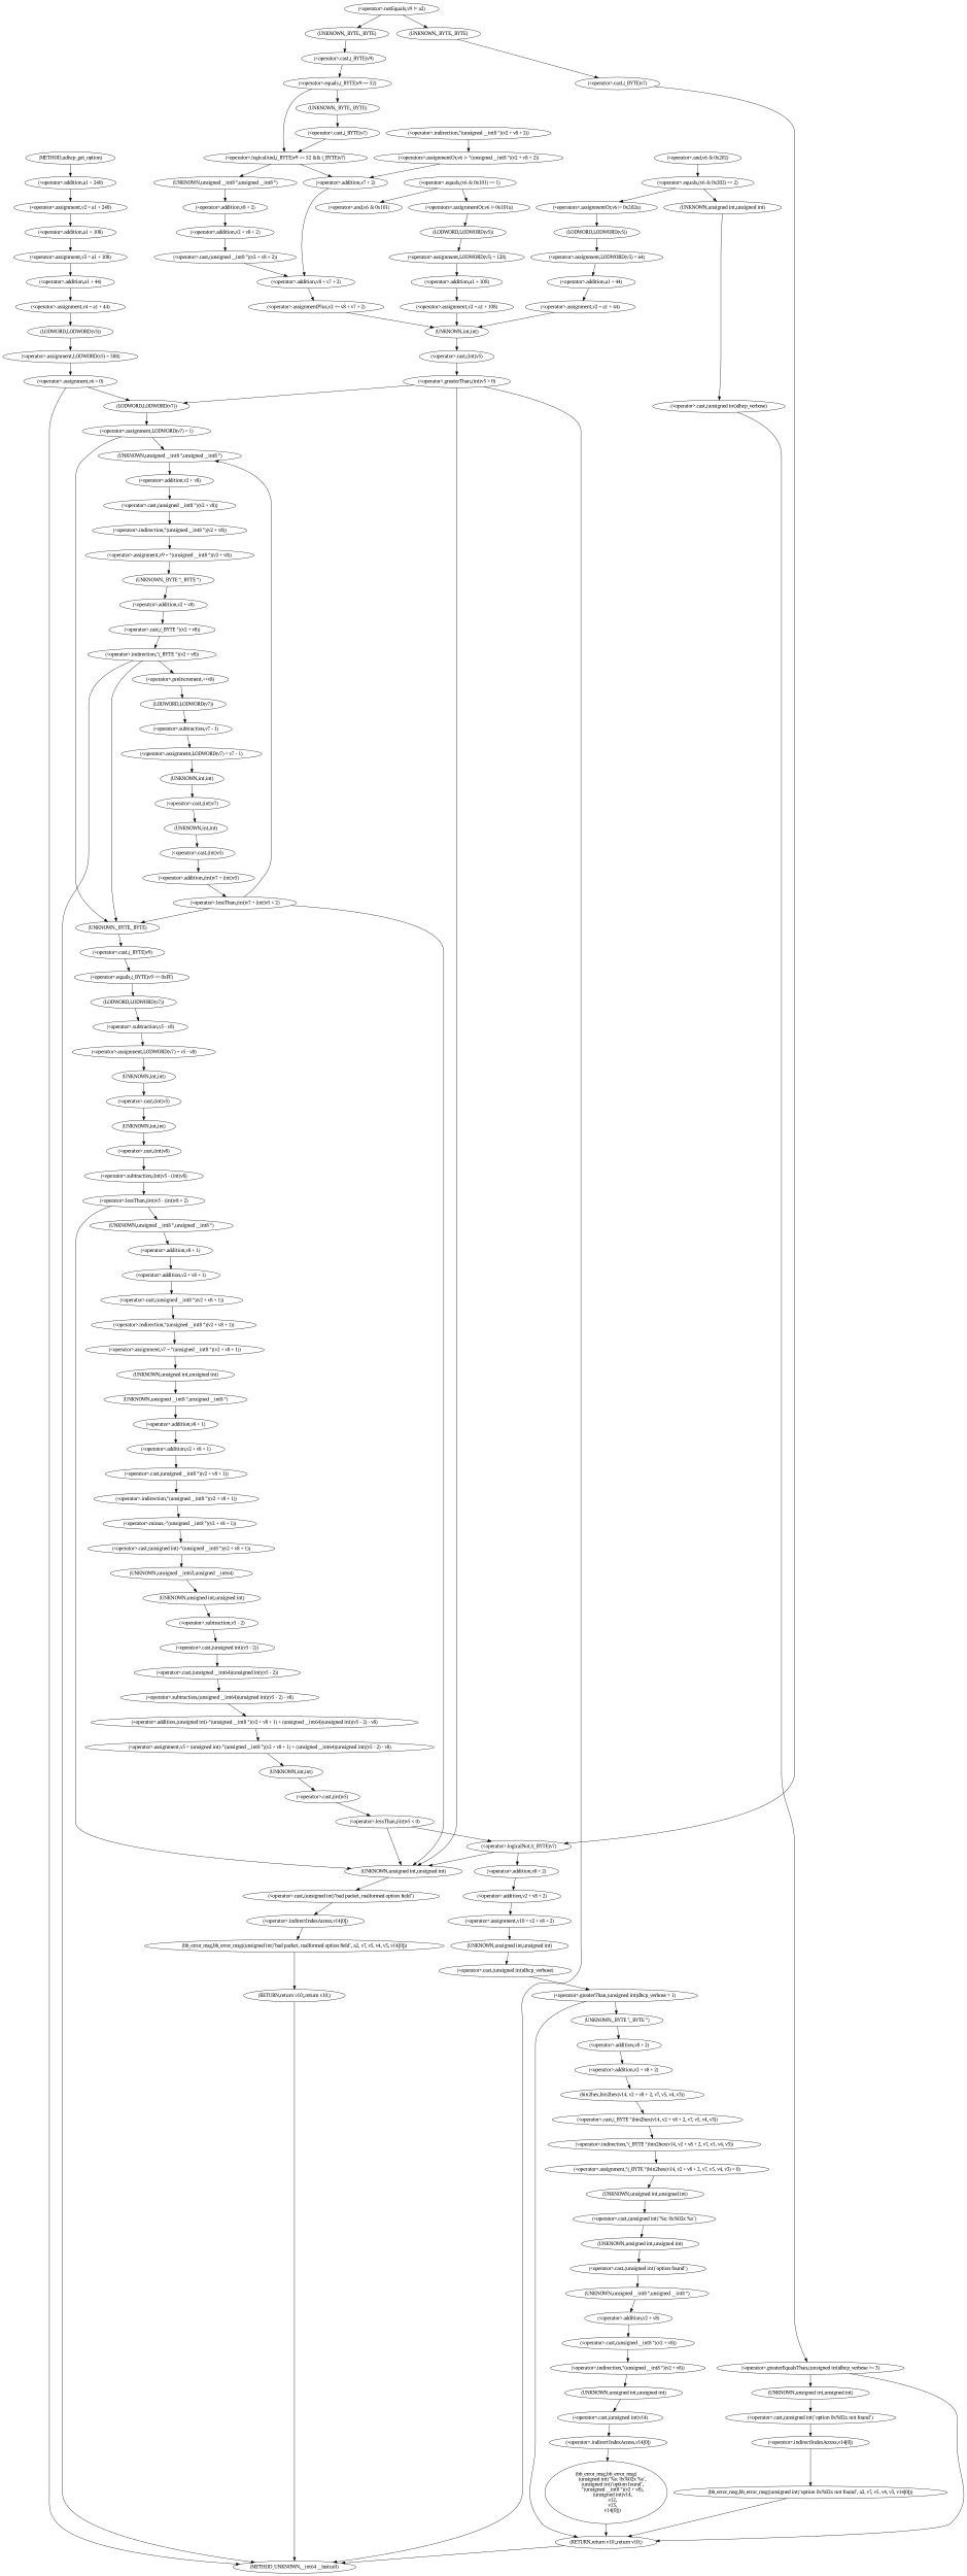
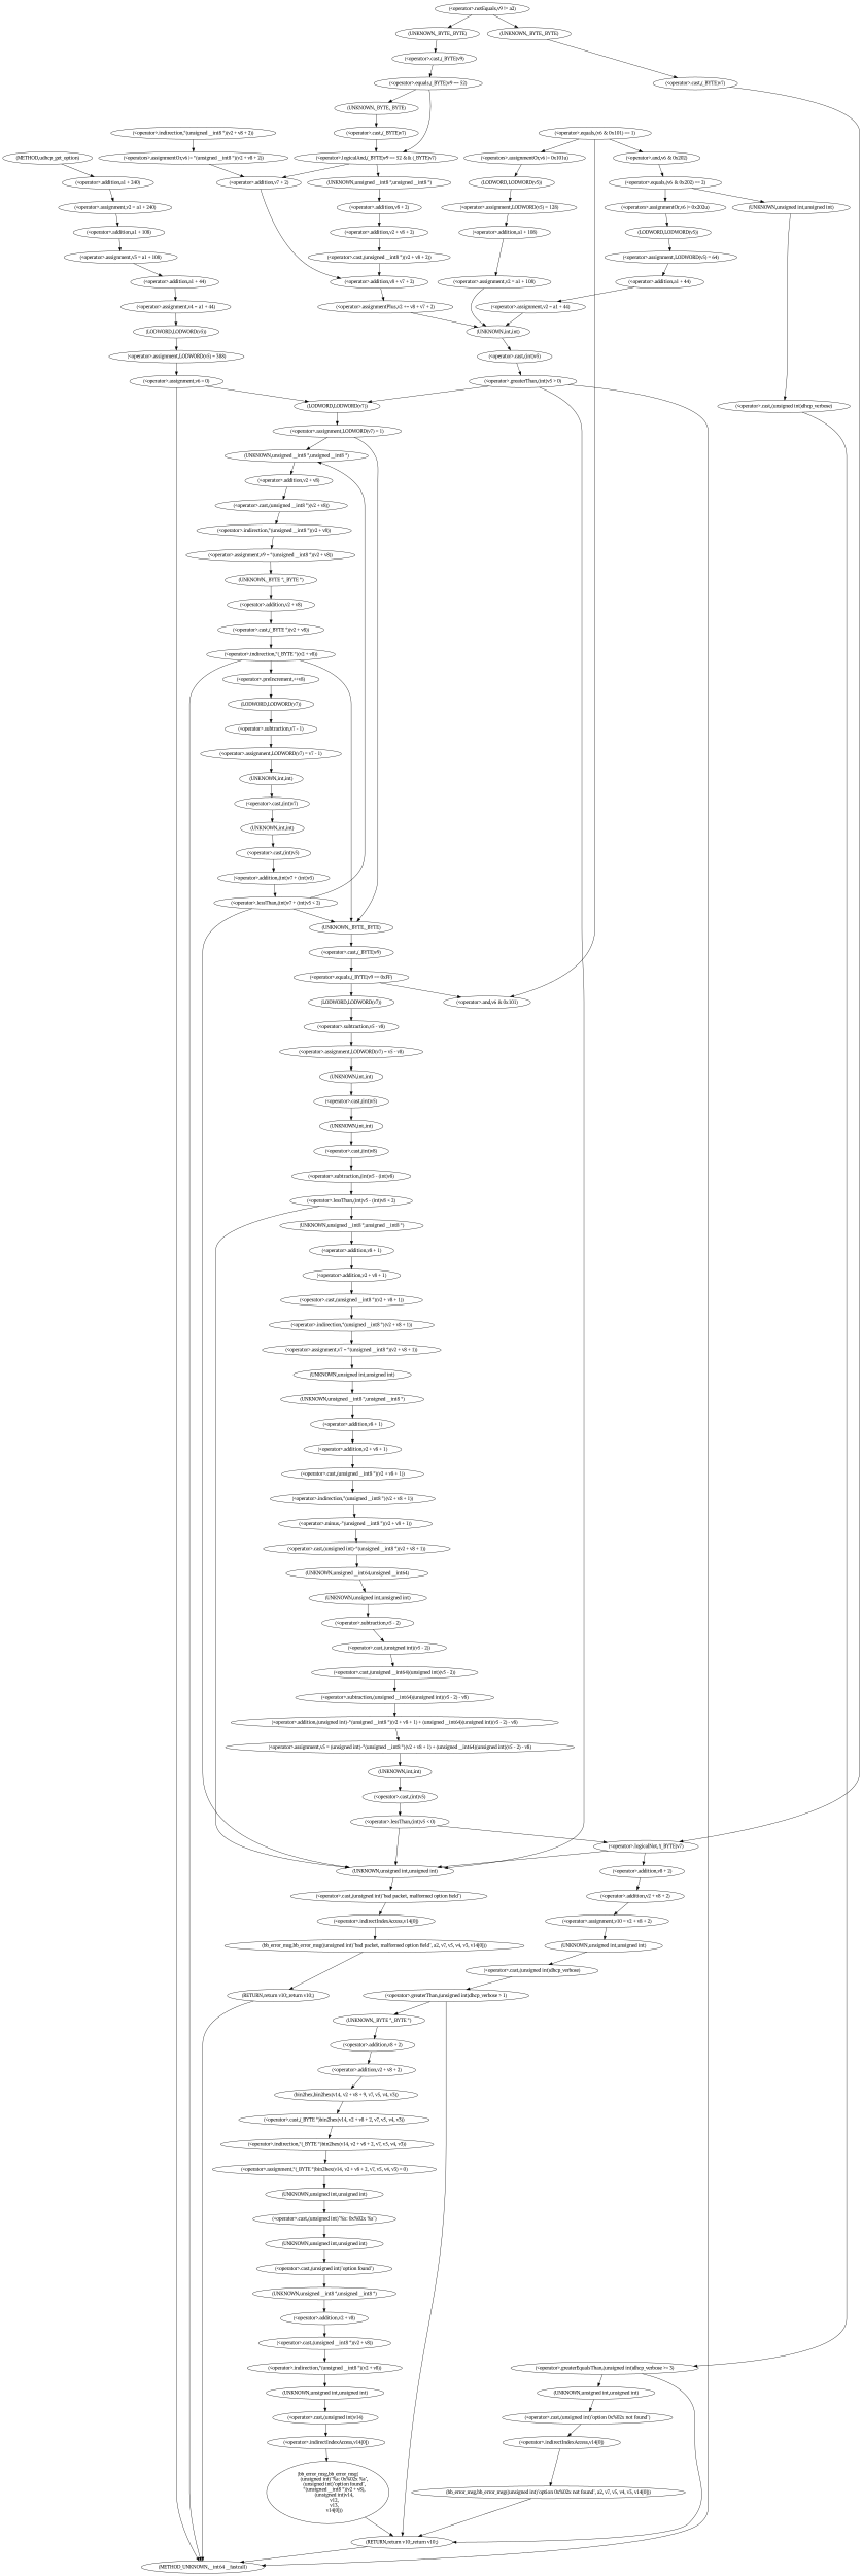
  digraph {
    fontname="PT Serif"
    node [fontname="PT Serif"]
    edge [fontname="PT Serif"]
    n1 [label="(<operator>.assignment,v2 = a1 + 240)"]
    n2 [label="(<operator>.addition,a1 + 108)"]
    n3 [label="(<operator>.assignment,v3 = a1 + 108)"]
    n4 [label="(<operator>.addition,a1 + 240)"]
    n5 [label="(<operator>.addition,a1 + 44)"]
    n6 [label="(<operator>.assignment,v4 = a1 + 44)"]
    n7 [label="(LODWORD,LODWORD(v5))"]
    n8 [label="(<operator>.assignment,LODWORD(v5) = 388)"]
    n9 [label="(<operator>.assignment,v6 = 0)"]
    n10 [label="(LODWORD,LODWORD(v7))"]
    n11 [label="(METHOD_UNKNOWN,__int64 __fastcall)"]
    n12 [label="(<operator>.assignment,LODWORD(v7) = 1)"]
    n13 [label="(UNKNOWN,unsigned __int8 *,unsigned __int8 *)"]
    n14 [label="(UNKNOWN,_BYTE,_BYTE)"]
    n15 [label="(<operator>.addition,v2 + v8)"]
    n16 [label="(<operator>.cast,(_BYTE)v9)"]
    n17 [label="(<operator>.assignment,v9 = *(unsigned __int8 *)(v2 + v8))"]
    n18 [label="(UNKNOWN,_BYTE *,_BYTE *)"]
    n19 [label="(<operator>.addition,v2 + v8)"]
    n20 [label="(<operator>.indirection,*(unsigned __int8 *)(v2 + v8))"]
    n21 [label="(<operator>.cast,(unsigned __int8 *)(v2 + v8))"]
    n22 [label="(<operator>.indirection,*(_BYTE *)(v2 + v8))"]
    n23 [label="(<operator>.preIncrement,++v8)"]
    n24 [label="(LODWORD,LODWORD(v7))"]
    n25 [label="(<operator>.cast,(_BYTE *)(v2 + v8))"]
    n26 [label="(<operator>.subtraction,v7 - 1)"]
    n27 [label="(<operator>.assignment,LODWORD(v7) = v7 - 1)"]
    n28 [label="(UNKNOWN,int,int)"]
    n29 [label="(<operator>.cast,(int)v7)"]
    n30 [label="(<operator>.lessThan,(int)v7 + (int)v5 < 2)"]
    n31 [label="(UNKNOWN,unsigned int,unsigned int)"]
    n32 [label="(<operator>.cast,(unsigned int)\"bad packet, malformed option field\")"]
    n33 [label="(<operator>.addition,(int)v7 + (int)v5)"]
    n34 [label="(UNKNOWN,int,int)"]
    n35 [label="(<operator>.cast,(int)v5)"]
    n36 [label="(<operator>.equals,(_BYTE)v9 == 0xFF)"]
    n37 [label="(<operator>.and,v6 & 0x101)"]
    n38 [label="(LODWORD,LODWORD(v7))"]
    n39 [label="(<operator>.subtraction,v5 - v8)"]
    n40 [label="(<operator>.equals,(v6 & 0x101) == 1)"]
    n41 [label="(<operators>.assignmentOr,v6 |= 0x101u)"]
    n42 [label="(<operator>.and,v6 & 0x202)"]
    n43 [label="(LODWORD,LODWORD(v5))"]
    n44 [label="(<operator>.equals,(v6 & 0x202) == 2)"]
    n45 [label="(<operator>.assignment,LODWORD(v5) = 128)"]
    n46 [label="(<operator>.addition,a1 + 108)"]
    n47 [label="(<operator>.assignment,v2 = a1 + 108)"]
    n48 [label="(UNKNOWN,int,int)"]
    n49 [label="(<operator>.cast,(int)v5)"]
    n50 [label="(<operators>.assignmentOr,v6 |= 0x202u)"]
    n51 [label="(UNKNOWN,unsigned int,unsigned int)"]
    n52 [label="(LODWORD,LODWORD(v5))"]
    n53 [label="(<operator>.cast,(unsigned int)dhcp_verbose)"]
    n54 [label="(<operator>.assignment,LODWORD(v5) = 64)"]
    n55 [label="(<operator>.addition,a1 + 44)"]
    n56 [label="(<operator>.assignment,v2 = a1 + 44)"]
    n57 [label="(<operator>.greaterEqualsThan,(unsigned int)dhcp_verbose >= 3)"]
    n58 [label="(UNKNOWN,unsigned int,unsigned int)"]
    n59 [label="(RETURN,return v10;,return v10;)"]
    n60 [label="(<operator>.cast,(unsigned int)\"option 0x%02x not found\")"]
    n61 [label="(bb_error_msg,bb_error_msg((unsigned int)\"option 0x%02x not found\", a2, v7, v5, v4, v3, v14[0]))"]
    n62 [label="(<operator>.indirectIndexAccess,v14[0])"]
    n63 [label="(<operator>.assignment,LODWORD(v7) = v5 - v8)"]
    n64 [label="(UNKNOWN,int,int)"]
    n65 [label="(<operator>.cast,(int)v5)"]
    n66 [label="(<operator>.lessThan,(int)v5 - (int)v8 < 2)"]
    n67 [label="(UNKNOWN,unsigned __int8 *,unsigned __int8 *)"]
    n68 [label="(<operator>.addition,v8 + 1)"]
    n69 [label="(<operator>.subtraction,(int)v5 - (int)v8)"]
    n70 [label="(UNKNOWN,int,int)"]
    n71 [label="(<operator>.cast,(int)v8)"]
    n72 [label="(<operator>.assignment,v7 = *(unsigned __int8 *)(v2 + v8 + 1))"]
    n73 [label="(UNKNOWN,unsigned int,unsigned int)"]
    n74 [label="(UNKNOWN,unsigned __int8 *,unsigned __int8 *)"]
    n75 [label="(<operator>.indirection,*(unsigned __int8 *)(v2 + v8 + 1))"]
    n76 [label="(<operator>.cast,(unsigned __int8 *)(v2 + v8 + 1))"]
    n77 [label="(<operator>.addition,v2 + v8 + 1)"]
    n78 [label="(<operator>.assignment,v5 = (unsigned int)-*(unsigned __int8 *)(v2 + v8 + 1) + (unsigned __int64)(unsigned int)(v5 - 2) - v8)"]
    n79 [label="(UNKNOWN,int,int)"]
    n80 [label="(<operator>.cast,(int)v5)"]
    n81 [label="(<operator>.addition,(unsigned int)-*(unsigned __int8 *)(v2 + v8 + 1) + (unsigned __int64)(unsigned int)(v5 - 2) - v8)"]
    n82 [label="(<operator>.cast,(unsigned int)-*(unsigned __int8 *)(v2 + v8 + 1))"]
-   n83 [label="(UNKNOWN,unsigned __int63,unsigned __int64)"]
+   n83 [label="(UNKNOWN,unsigned __int64,unsigned __int64)"]
    n84 [label="(UNKNOWN,unsigned int,unsigned int)"]
    n85 [label="(<operator>.addition,v8 + 1)"]
    n86 [label="(<operator>.minus,-*(unsigned __int8 *)(v2 + v8 + 1))"]
    n87 [label="(<operator>.indirection,*(unsigned __int8 *)(v2 + v8 + 1))"]
    n88 [label="(<operator>.cast,(unsigned __int8 *)(v2 + v8 + 1))"]
    n89 [label="(<operator>.addition,v2 + v8 + 1)"]
    n90 [label="(<operator>.subtraction,(unsigned __int64)(unsigned int)(v5 - 2) - v8)"]
    n91 [label="(<operator>.cast,(unsigned __int64)(unsigned int)(v5 - 2))"]
    n92 [label="(<operator>.subtraction,v5 - 2)"]
    n93 [label="(<operator>.cast,(unsigned int)(v5 - 2))"]
    n94 [label="(<operator>.lessThan,(int)v5 < 0)"]
    n95 [label="(<operator>.logicalNot,!(_BYTE)v7)"]
    n96 [label="(<operator>.notEquals,v9 != a2)"]
    n97 [label="(UNKNOWN,_BYTE,_BYTE)"]
    n98 [label="(UNKNOWN,_BYTE,_BYTE)"]
    n99 [label="(<operator>.cast,(_BYTE)v9)"]
    n100 [label="(<operator>.cast,(_BYTE)v7)"]
    n101 [label="(<operator>.logicalAnd,(_BYTE)v9 == 52 && (_BYTE)v7)"]
    n102 [label="(UNKNOWN,unsigned __int8 *,unsigned __int8 *)"]
    n103 [label="(<operator>.addition,v7 + 2)"]
    n104 [label="(<operator>.addition,v8 + 2)"]
    n105 [label="(<operator>.addition,v8 + v7 + 2)"]
    n106 [label="(<operator>.equals,(_BYTE)v9 == 52)"]
    n107 [label="(UNKNOWN,_BYTE,_BYTE)"]
    n108 [label="(<operator>.cast,(_BYTE)v7)"]
    n109 [label="(<operators>.assignmentOr,v6 |= *(unsigned __int8 *)(v2 + v8 + 2))"]
    n110 [label="(<operator>.indirection,*(unsigned __int8 *)(v2 + v8 + 2))"]
    n111 [label="(<operator>.cast,(unsigned __int8 *)(v2 + v8 + 2))"]
    n112 [label="(<operator>.addition,v2 + v8 + 2)"]
    n113 [label="(<operator>.assignmentPlus,v2 += v8 + v7 + 2)"]
    n114 [label="(<operator>.greaterThan,(int)v5 > 0)"]
    n115 [label="(<operator>.addition,v8 + 2)"]
    n116 [label="(<operator>.addition,v2 + v8 + 2)"]
    n117 [label="(bb_error_msg,bb_error_msg((unsigned int)\"bad packet, malformed option field\", a2, v7, v5, v4, v3, v14[0]))"]
    n118 [label="(RETURN,return v10;,return v10;)"]
    n119 [label="(<operator>.indirectIndexAccess,v14[0])"]
    n120 [label="(<operator>.assignment,v10 = v2 + v8 + 2)"]
    n121 [label="(UNKNOWN,unsigned int,unsigned int)"]
    n122 [label="(<operator>.cast,(unsigned int)dhcp_verbose)"]
    n123 [label="(<operator>.greaterThan,(unsigned int)dhcp_verbose > 1)"]
    n124 [label="(UNKNOWN,_BYTE *,_BYTE *)"]
    n125 [label="(<operator>.addition,v8 + 2)"]
    n126 [label="(<operator>.assignment,*(_BYTE *)bin2hex(v14, v2 + v8 + 2, v7, v5, v4, v3) = 0)"]
    n127 [label="(UNKNOWN,unsigned int,unsigned int)"]
    n128 [label="(<operator>.cast,(unsigned int)\"%s: 0x%02x %s\")"]
    n129 [label="(<operator>.indirection,*(_BYTE *)bin2hex(v14, v2 + v8 + 2, v7, v5, v4, v3))"]
    n130 [label="(<operator>.cast,(_BYTE *)bin2hex(v14, v2 + v8 + 2, v7, v5, v4, v3))"]
    n131 [label="(<operator>.addition,v2 + v8 + 2)"]
-   n132 [label="(bin2hex,bin2hex(v14, v2 + v8 + 2, v7, v5, v4, v3))"]
+   n132 [label="(bin2hex,bin2hex(v14, v2 + v8 + 9, v7, v5, v4, v3))"]
    n133 [label="(bb_error_msg,bb_error_msg(\n          (unsigned int)\"%s: 0x%02x %s\",\n          (unsigned int)\"option found\",\n          *(unsigned __int8 *)(v2 + v8),\n          (unsigned int)v14,\n          v12,\n          v13,\n          v14[0]))"]
    n134 [label="(UNKNOWN,unsigned int,unsigned int)"]
    n135 [label="(<operator>.cast,(unsigned int)\"option found\")"]
    n136 [label="(UNKNOWN,unsigned __int8 *,unsigned __int8 *)"]
    n137 [label="(<operator>.addition,v2 + v8)"]
    n138 [label="(<operator>.indirection,*(unsigned __int8 *)(v2 + v8))"]
    n139 [label="(UNKNOWN,unsigned int,unsigned int)"]
    n140 [label="(<operator>.cast,(unsigned int)v14)"]
    n141 [label="(<operator>.cast,(unsigned __int8 *)(v2 + v8))"]
    n142 [label="(<operator>.indirectIndexAccess,v14[0])"]
    n143 [label="(METHOD,udhcp_get_option)"]
    n1 -> n2
    n2 -> n3
    n3 -> n5
    n4 -> n1
    n5 -> n6
    n6 -> n7
    n7 -> n8
    n8 -> n9
    n9 -> n10
    n9 -> n11
    n10 -> n12
    n12 -> n13
    n12 -> n14
    n13 -> n15
    n14 -> n16
    n15 -> n21
    n16 -> n36
    n17 -> n18
    n18 -> n19
    n19 -> n25
    n20 -> n17
    n21 -> n20
    n22 -> n11
    n22 -> n14
    n22 -> n23
    n23 -> n24
    n24 -> n26
    n25 -> n22
    n26 -> n27
    n27 -> n28
    n28 -> n29
    n29 -> n34
    n30 -> n13
    n30 -> n14
    n30 -> n31
    n31 -> n32
    n32 -> n119
    n33 -> n30
    n34 -> n35
    n35 -> n33
+   n36 -> n37
    n36 -> n38
    n38 -> n39
    n39 -> n63
    n40 -> n37
    n40 -> n41
+   n40 -> n42
    n41 -> n43
    n42 -> n44
    n43 -> n45
    n44 -> n50
    n44 -> n51
    n45 -> n46
    n46 -> n47
    n47 -> n48
    n48 -> n49
    n49 -> n114
    n50 -> n52
    n51 -> n53
    n52 -> n54
    n53 -> n57
    n54 -> n55
    n55 -> n56
    n56 -> n48
    n57 -> n58
    n57 -> n59
    n58 -> n60
    n59 -> n11
    n60 -> n62
    n61 -> n59
    n62 -> n61
    n63 -> n64
    n64 -> n65
    n65 -> n70
    n66 -> n31
    n66 -> n67
    n67 -> n68
    n68 -> n77
    n69 -> n66
    n70 -> n71
    n71 -> n69
    n72 -> n73
    n73 -> n74
    n74 -> n85
    n75 -> n72
    n76 -> n75
    n77 -> n76
    n78 -> n79
    n79 -> n80
    n80 -> n94
    n81 -> n78
    n82 -> n83
    n83 -> n84
    n84 -> n92
    n85 -> n89
    n86 -> n82
    n87 -> n86
    n88 -> n87
    n89 -> n88
    n90 -> n81
    n91 -> n90
    n92 -> n93
    n93 -> n91
    n94 -> n31
    n94 -> n95
    n95 -> n31
    n95 -> n115
    n96 -> n97
    n96 -> n98
    n97 -> n99
    n98 -> n100
    n99 -> n106
    n100 -> n95
    n101 -> n102
    n101 -> n103
    n102 -> n104
    n103 -> n105
    n104 -> n112
    n105 -> n113
    n106 -> n101
    n106 -> n107
    n107 -> n108
    n108 -> n101
    n109 -> n103
    n110 -> n109
    n111 -> n105
    n112 -> n111
    n113 -> n48
    n114 -> n10
    n114 -> n11
    n114 -> n31
    n115 -> n116
    n116 -> n120
    n117 -> n118
    n118 -> n11
    n119 -> n117
    n120 -> n121
    n121 -> n122
    n122 -> n123
    n123 -> n59
    n123 -> n124
    n124 -> n125
    n125 -> n131
    n126 -> n127
    n127 -> n128
    n128 -> n134
    n129 -> n126
    n130 -> n129
    n131 -> n132
    n132 -> n130
    n133 -> n59
    n134 -> n135
    n135 -> n136
    n136 -> n137
    n137 -> n141
    n138 -> n139
    n139 -> n140
    n140 -> n142
    n141 -> n138
    n142 -> n133
    n143 -> n4
  }
